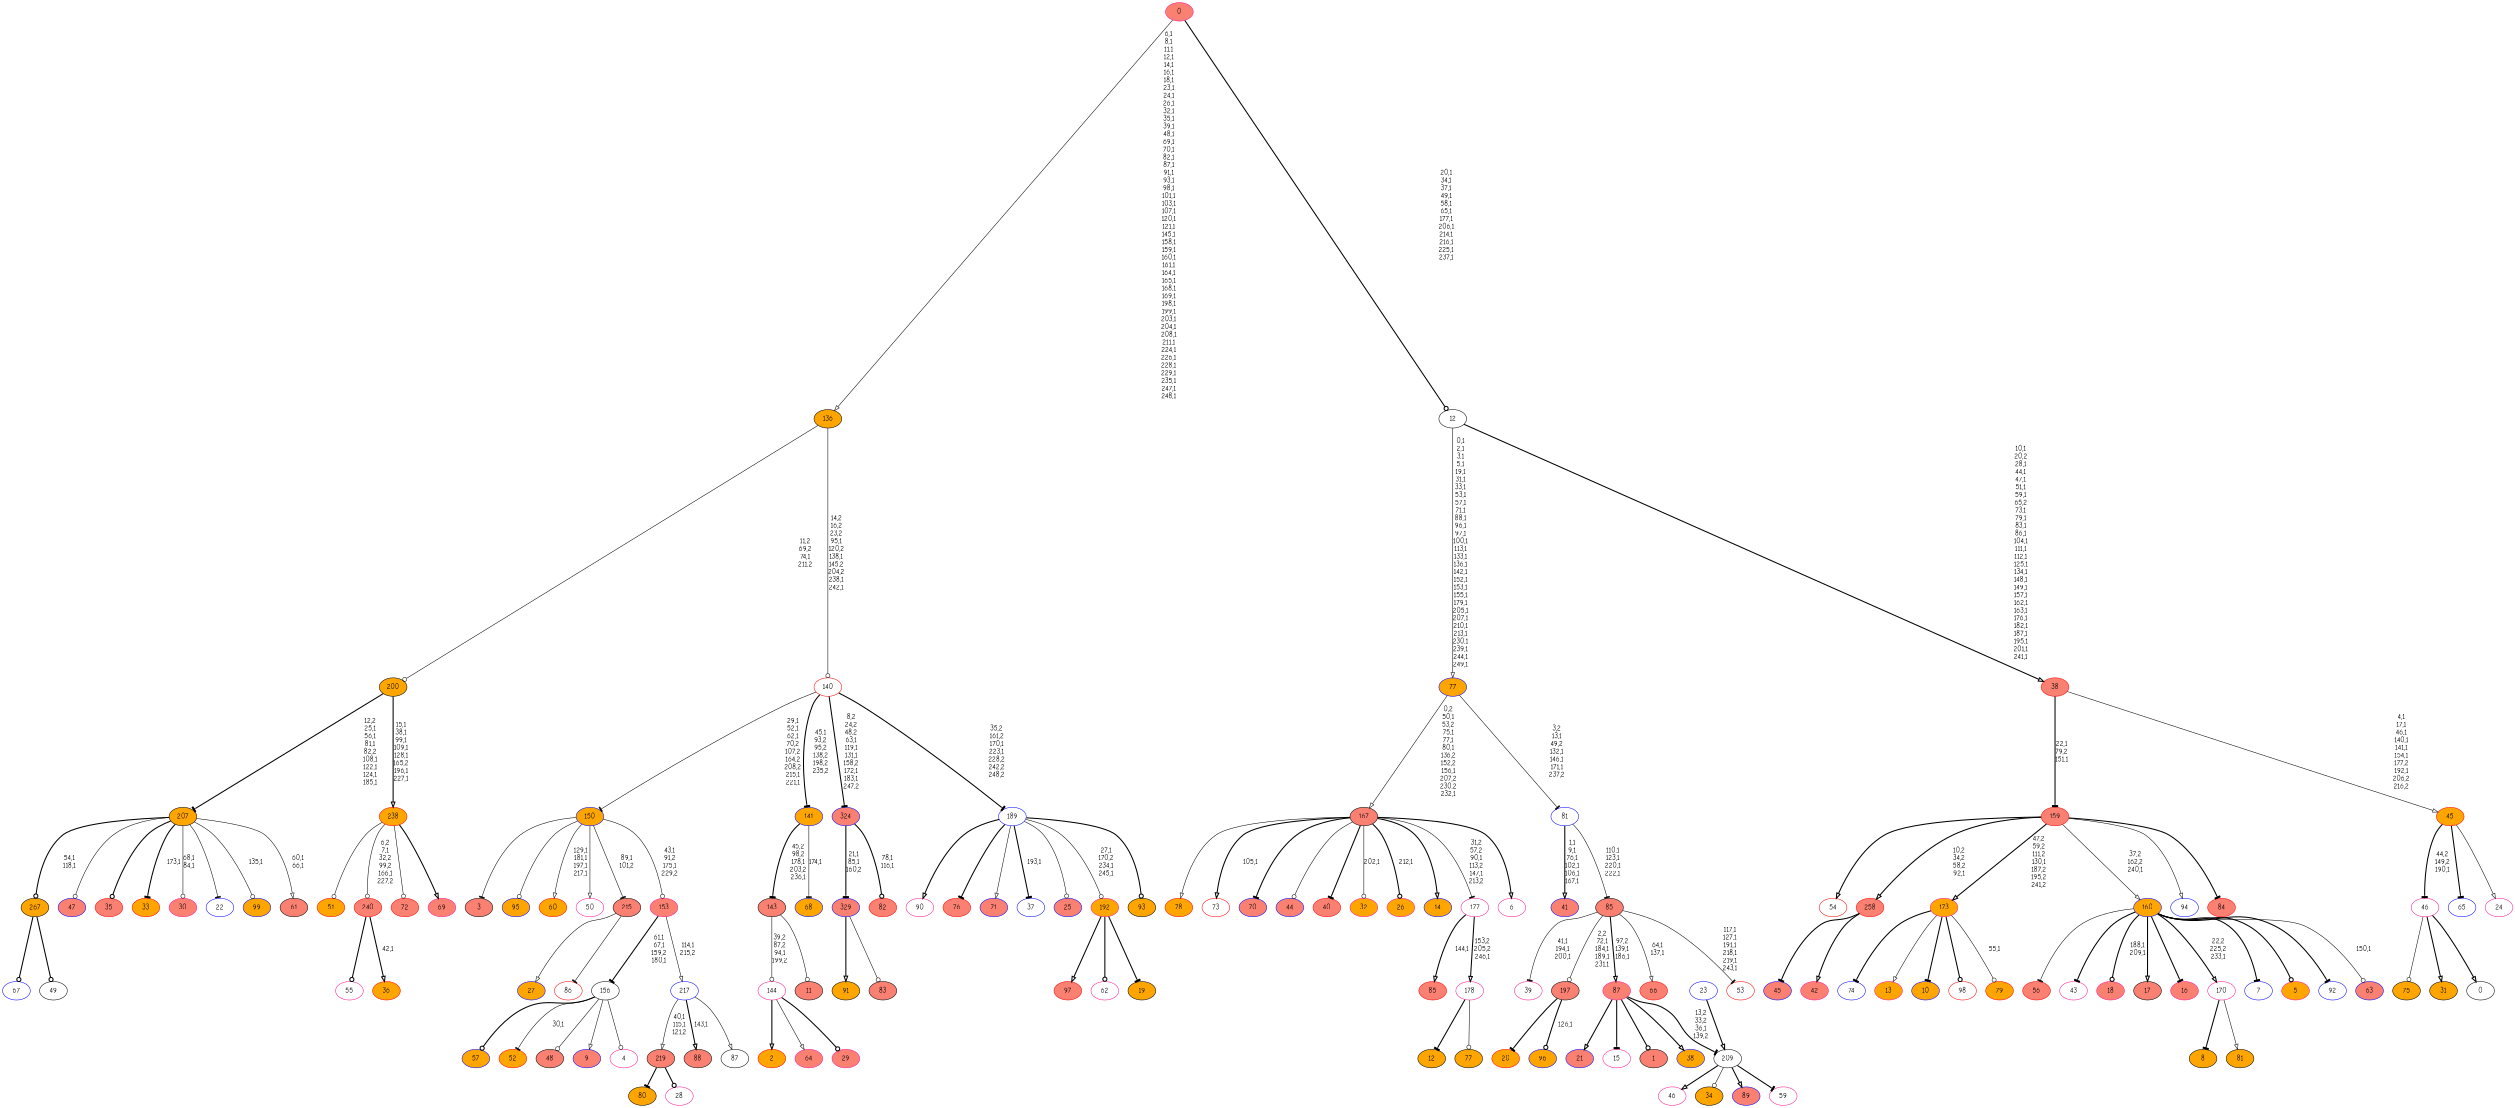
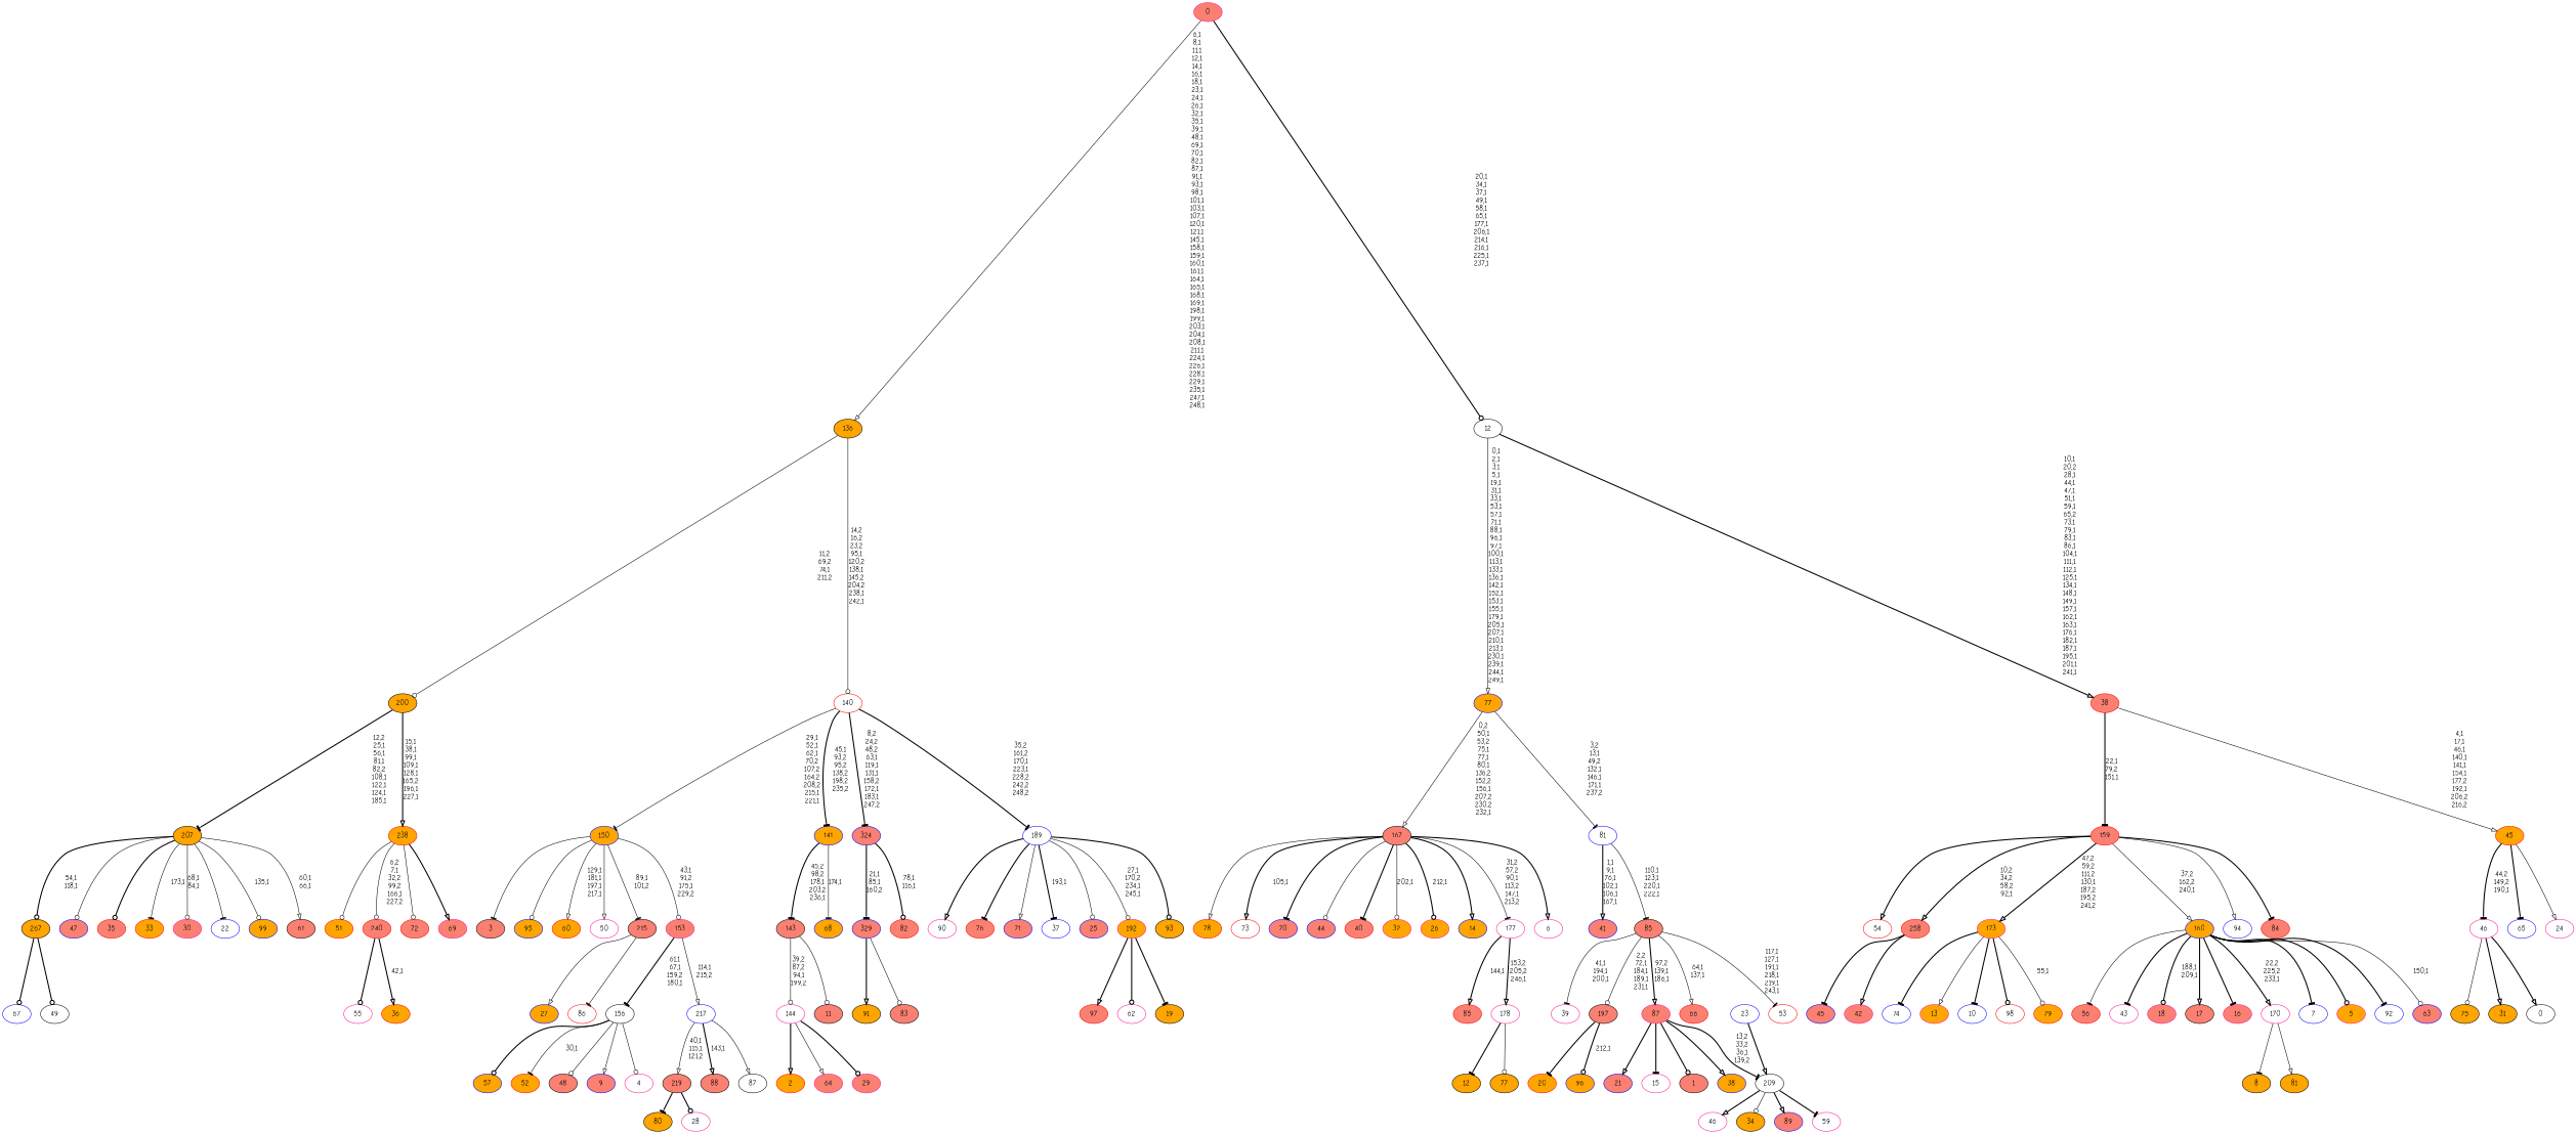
  digraph {
    fontname="Comic Neue"
    node [color=blue fillcolor=salmon fontname="Comic Neue" style=filled]
    edge [arrowhead=onormal fontname="Comic Neue" style=bold]
    n1 [fillcolor=orange label=99]
    n2 [color=red fillcolor=white label=98]
    n3 [color=red label=97]
    n4 [fillcolor=orange label=96]
    n5 [fillcolor=orange label=95]
    n6 [fillcolor=white label=94]
    n7 [color=black fillcolor=orange label=93]
    n8 [fillcolor=white label=92]
    n9 [color=black fillcolor=orange label=91]
    n10 [color=deeppink fillcolor=white label=90]
    n11 [label=89]
    n12 [color=black label=88]
    n13 [color=black fillcolor=white label=87]
    n14 [color=red fillcolor=white label=86]
    n15 [color=red label=85]
    n16 [color=red label=84]
    n17 [color=black label=83]
    329
    n19 [color=red label=82]
    324
    n21 [color=black fillcolor=orange label=81]
    n22 [color=black fillcolor=orange label=80]
    n23 [color=red fillcolor=orange label=79]
    n24 [color=red fillcolor=orange label=78]
    n25 [color=black fillcolor=orange label=77]
    n26 [color=red label=76]
    n27 [color=black fillcolor=orange label=75]
    n28 [fillcolor=white label=74]
    n29 [color=red fillcolor=white label=73]
    n30 [color=red label=72]
    n31 [label=71]
    n32 [label=70]
    n33 [color=deeppink label=69]
    n34 [fillcolor=orange label=68]
    n35 [fillcolor=white label=67]
    n36 [color=red label=66]
    n37 [fillcolor=white label=65]
    n38 [color=deeppink label=64]
    n39 [label=63]
    n40 [color=deeppink fillcolor=white label=62]
    n41 [color=black label=61]
    n42 [color=red fillcolor=orange label=60]
    n43 [color=deeppink fillcolor=white label=59]
    n44 [fillcolor=orange label=57]
    n45 [color=red label=56]
    n46 [color=deeppink fillcolor=white label=55]
    n47 [color=red fillcolor=white label=54]
    n48 [color=red fillcolor=white label=53]
    n49 [color=red fillcolor=orange label=52]
    n50 [color=red fillcolor=orange label=51]
    n51 [color=deeppink fillcolor=white label=50]
    n52 [color=black fillcolor=white label=49]
    267 [color=black fillcolor=orange]
    n54 [color=black label=48]
    n55 [label=47]
    n56 [color=deeppink fillcolor=white label=46]
    n57 [label=45]
    n58 [label=44]
    n59 [color=deeppink fillcolor=white label=43]
    n60 [color=deeppink label=42]
    258 [color=red]
    n62 [label=41]
    n63 [color=red label=40]
    n64 [color=deeppink fillcolor=white label=39]
    n65 [fillcolor=orange label=38]
    n66 [fillcolor=white label=37]
    n67 [color=red fillcolor=orange label=36]
    240 [color=red]
    238 [color=red fillcolor=orange]
    n70 [color=red label=35]
    n71 [color=black fillcolor=orange label=34]
    n72 [color=red fillcolor=orange label=33]
    n73 [color=deeppink fillcolor=orange label=32]
    n74 [color=black fillcolor=orange label=31]
    n75 [color=deeppink label=30]
    n76 [color=deeppink label=29]
    n77 [color=deeppink fillcolor=white label=28]
    219 [color=black]
    217 [fillcolor=white]
    n80 [fillcolor=orange label=27]
    215 [color=black]
    n82 [color=deeppink fillcolor=orange label=26]
    n83 [label=25]
    n84 [color=deeppink fillcolor=white label=24]
    n85 [fillcolor=white label=23]
    209 [color=black fillcolor=white]
    n87 [fillcolor=white label=22]
    207 [color=black fillcolor=orange]
    200 [color=black fillcolor=orange]
    n90 [label=21]
    n91 [color=red fillcolor=orange label=20]
    197 [color=black]
    n93 [color=black fillcolor=orange label=19]
    192 [color=deeppink fillcolor=orange]
    189 [fillcolor=white]
    n96 [color=deeppink label=18]
    n97 [color=black label=17]
    n98 [color=deeppink label=16]
    n99 [color=deeppink fillcolor=white label=15]
    n100 [fillcolor=orange label=14]
    n101 [color=deeppink fillcolor=orange label=13]
    n102 [color=black fillcolor=orange label=12]
    178 [color=deeppink fillcolor=white]
    177 [color=deeppink fillcolor=white]
    n105 [color=black label=11]
-   n106 [fillcolor=orange label=10]
+   n106 [fillcolor=white label=10]
    173 [color=deeppink fillcolor=orange]
    n108 [label=9]
    n109 [color=black fillcolor=orange label=8]
    170 [color=deeppink fillcolor=white]
    n111 [fillcolor=white label=7]
    n112 [color=deeppink fillcolor=white label=6]
    167 [color=black]
    n114 [color=deeppink fillcolor=orange label=5]
    160 [fillcolor=orange]
    159 [color=red]
    n117 [color=deeppink fillcolor=white label=4]
    156 [color=black fillcolor=white]
    153 [color=deeppink]
    n120 [color=black label=3]
    150 [fillcolor=orange]
    n122 [color=red fillcolor=orange label=2]
    144 [color=deeppink fillcolor=white]
    143 [color=black]
    141 [fillcolor=orange]
    140 [color=red fillcolor=white]
    136 [color=black fillcolor=orange]
    n128 [color=black label=1]
    87 [color=deeppink]
    85 [color=black]
    81 [fillcolor=white]
    77 [fillcolor=orange]
    n133 [color=black fillcolor=white label=0]
    46 [color=deeppink fillcolor=white]
    45 [color=red fillcolor=orange]
    38 [color=red]
    12 [color=black fillcolor=white]
    0 [color=deeppink]
    329 -> n9
    329 -> n17 [arrowhead=odot style=solid]
    324 -> 329 [arrowhead=tee label="21,1\n85,1\n160,2"]
    324 -> n19 [arrowhead=odot label="78,1\n116,1"]
    267 -> n35 [arrowhead=odot]
    267 -> n52 [arrowhead=odot]
    258 -> n57 [arrowhead=tee]
    258 -> n60
    240 -> n46 [arrowhead=odot]
    240 -> n67 [label="42,1"]
    238 -> n30 [arrowhead=odot style=solid]
    238 -> n33
    238 -> n50 [arrowhead=odot style=solid]
    238 -> 240 [arrowhead=odot label="6,2\n7,1\n32,2\n99,2\n166,1\n227,2" style=solid]
    219 -> n22 [arrowhead=tee]
    219 -> n77 [arrowhead=odot]
    217 -> n12 [label="143,1"]
    217 -> n13 [style=solid]
    217 -> 219 [label="40,1\n115,1\n121,2" style=solid]
    215 -> n14 [arrowhead=tee style=solid]
    215 -> n80 [style=solid]
    n85 -> 209
    209 -> n11
    209 -> n43 [arrowhead=tee]
    209 -> n56
    209 -> n71 [arrowhead=odot style=solid]
    207 -> n1 [arrowhead=odot label="135,1" style=solid]
    207 -> n41 [label="60,1\n66,1" style=solid]
    207 -> 267 [arrowhead=odot label="54,1\n118,1"]
    207 -> n55 [arrowhead=odot style=solid]
    207 -> n70 [arrowhead=odot]
-   207 -> n72 [arrowhead=tee label="173,1"]
+   207 -> n72 [arrowhead=tee label="173,1" style=solid]
    207 -> n75 [arrowhead=odot label="68,1\n84,1" style=solid]
    207 -> n87 [arrowhead=tee style=solid]
    200 -> 238 [label="15,1\n38,1\n99,1\n109,1\n128,1\n165,2\n196,1\n227,1"]
    200 -> 207 [arrowhead=tee label="12,2\n25,1\n56,1\n81,1\n82,2\n108,1\n122,1\n124,1\n185,1"]
-   197 -> n4 [arrowhead=odot label="126,1"]
+   197 -> n4 [arrowhead=odot label="212,1"]
    197 -> n91 [arrowhead=tee]
    192 -> n3
    192 -> n40 [arrowhead=odot]
    192 -> n93 [arrowhead=tee]
    189 -> n7 [arrowhead=odot]
    189 -> n10
    189 -> n26 [arrowhead=tee]
    189 -> n31 [style=solid]
    189 -> n66 [arrowhead=tee label="193,1"]
    189 -> n83 [arrowhead=odot style=solid]
    189 -> 192 [arrowhead=odot label="27,1\n170,2\n234,1\n245,1" style=solid]
    178 -> n25 [arrowhead=odot style=solid]
    178 -> n102 [arrowhead=tee]
    177 -> n15 [label="144,1"]
    177 -> 178 [label="153,2\n205,2\n246,1"]
    173 -> n2 [arrowhead=odot]
    173 -> n23 [arrowhead=odot label="55,1" style=solid]
    173 -> n28 [arrowhead=tee]
    173 -> n101 [style=solid]
    173 -> n106 [arrowhead=tee]
    170 -> n21 [style=solid]
-   170 -> n109 [arrowhead=tee]
+   170 -> n109 [arrowhead=tee style=solid]
    167 -> n24 [style=solid]
    167 -> n29 [label="105,1"]
    167 -> n32 [arrowhead=tee]
    167 -> n58 [arrowhead=odot style=solid]
    167 -> n63 [arrowhead=tee]
    167 -> n73 [arrowhead=odot label="202,1" style=solid]
    167 -> n82 [arrowhead=odot label="212,1"]
    167 -> n100
    167 -> 177 [arrowhead=tee label="31,2\n57,2\n90,1\n113,2\n147,1\n213,2" style=solid]
    167 -> n112
    160 -> n8 [arrowhead=tee]
    160 -> n39 [arrowhead=odot label="150,1" style=solid]
    160 -> n45 [arrowhead=tee style=solid]
    160 -> n59 [arrowhead=tee]
    160 -> n96 [arrowhead=odot label="188,1\n209,1"]
    160 -> n97
    160 -> n98 [arrowhead=tee]
    160 -> 170 [label="22,2\n225,2\n233,1"]
    160 -> n111 [arrowhead=tee]
    160 -> n114 [arrowhead=odot]
    159 -> n6 [style=solid]
    159 -> n16 [arrowhead=tee]
    159 -> n47
    159 -> 258 [label="10,2\n34,2\n58,2\n92,1"]
    159 -> 173 [label="47,2\n59,2\n111,2\n130,1\n187,2\n195,2\n241,2"]
    159 -> 160 [label="37,2\n162,2\n240,1" style=solid]
    156 -> n44 [arrowhead=odot]
    156 -> n49 [arrowhead=tee label="30,1" style=solid]
    156 -> n54 [arrowhead=odot style=solid]
    156 -> n108 [style=solid]
    156 -> n117 [arrowhead=odot style=solid]
    153 -> 217 [label="114,1\n215,2" style=solid]
    153 -> 156 [arrowhead=tee label="61,1\n67,1\n159,2\n180,1"]
    150 -> n5 [arrowhead=odot style=solid]
    150 -> n42 [label="129,1\n181,1\n197,1\n217,1" style=solid]
    150 -> n51 [style=solid]
    150 -> 215 [arrowhead=tee label="89,1\n101,2" style=solid]
    150 -> 153 [arrowhead=odot label="43,1\n91,2\n175,1\n229,2" style=solid]
    150 -> n120 [arrowhead=tee style=solid]
    144 -> n38 [style=solid]
    144 -> n76 [arrowhead=odot]
    144 -> n122
    143 -> n105 [arrowhead=odot style=solid]
    143 -> 144 [arrowhead=odot label="39,2\n87,2\n94,1\n199,2" style=solid]
    141 -> n34 [arrowhead=tee label="174,1" style=solid]
    141 -> 143 [arrowhead=tee label="45,2\n98,2\n178,1\n203,2\n236,1"]
    140 -> 324 [arrowhead=tee label="8,2\n24,2\n48,2\n63,1\n119,1\n131,1\n158,2\n172,1\n183,1\n247,2"]
    140 -> 189 [arrowhead=tee label="35,2\n161,2\n170,1\n223,1\n228,2\n242,2\n248,2"]
    140 -> 150 [arrowhead=tee label="29,1\n52,1\n62,1\n70,2\n107,2\n164,2\n208,2\n215,1\n221,1" style=solid]
    140 -> 141 [arrowhead=tee label="45,1\n93,2\n95,2\n138,2\n198,2\n235,2"]
    136 -> 200 [arrowhead=odot label="11,2\n69,2\n74,1\n211,2" style=solid]
    136 -> 140 [arrowhead=odot label="14,2\n16,2\n23,2\n95,1\n120,2\n138,1\n145,2\n204,2\n238,1\n242,1" style=solid]
    87 -> n65
    87 -> 209 [arrowhead=tee label="13,2\n33,2\n36,1\n139,2"]
    87 -> n90
    87 -> n99 [arrowhead=tee]
    87 -> n128 [arrowhead=odot]
    85 -> n36 [label="64,1\n137,1" style=solid]
    85 -> n48 [arrowhead=tee label="117,1\n127,1\n191,1\n218,1\n219,1\n243,1" style=solid]
    85 -> n64 [arrowhead=tee label="41,1\n194,1\n200,1" style=solid]
    85 -> 197 [arrowhead=odot label="2,2\n72,1\n184,1\n189,1\n231,1" style=solid]
    85 -> 87 [label="97,2\n139,1\n186,1"]
    81 -> n62 [label="1,1\n9,1\n76,1\n102,1\n106,1\n167,1"]
    81 -> 85 [arrowhead=tee label="110,1\n123,1\n220,1\n222,1" style=solid]
    77 -> 167 [label="0,2\n50,1\n53,2\n75,1\n77,1\n80,1\n136,2\n152,2\n156,1\n207,2\n230,2\n232,1" style=solid]
    77 -> 81 [arrowhead=tee label="3,2\n13,1\n49,2\n132,1\n146,1\n171,1\n237,2" style=solid]
    46 -> n27 [arrowhead=odot style=solid]
    46 -> n74
    46 -> n133
    45 -> n37 [arrowhead=tee]
    45 -> n84 [style=solid]
    45 -> 46 [arrowhead=tee label="44,2\n149,2\n190,1"]
    38 -> 159 [arrowhead=tee label="22,1\n79,2\n151,1"]
    38 -> 45 [label="4,1\n17,1\n46,1\n140,1\n141,1\n154,1\n177,2\n192,1\n206,2\n216,2" style=solid]
    12 -> 77 [label="0,1\n2,1\n3,1\n5,1\n19,1\n31,1\n33,1\n53,1\n57,1\n71,1\n88,1\n96,1\n97,1\n100,1\n113,1\n133,1\n136,1\n142,1\n152,1\n153,1\n155,1\n179,1\n205,1\n207,1\n210,1\n213,1\n230,1\n239,1\n244,1\n249,1" style=solid]
    12 -> 38 [label="10,1\n20,2\n28,1\n44,1\n47,1\n51,1\n59,1\n65,2\n73,1\n79,1\n83,1\n86,1\n104,1\n111,1\n112,1\n125,1\n134,1\n148,1\n149,1\n157,1\n162,1\n163,1\n176,1\n182,1\n187,1\n195,1\n201,1\n241,1"]
    0 -> 136 [label="6,1\n8,1\n11,1\n12,1\n14,1\n16,1\n18,1\n23,1\n24,1\n26,1\n32,1\n35,1\n39,1\n48,1\n69,1\n70,1\n82,1\n87,1\n91,1\n93,1\n98,1\n101,1\n103,1\n107,1\n120,1\n121,1\n145,1\n158,1\n159,1\n160,1\n161,1\n164,1\n165,1\n168,1\n169,1\n198,1\n199,1\n203,1\n204,1\n208,1\n211,1\n224,1\n226,1\n228,1\n229,1\n235,1\n247,1\n248,1" style=solid]
    0 -> 12 [arrowhead=odot label="20,1\n34,1\n37,1\n49,1\n58,1\n65,1\n177,1\n206,1\n214,1\n216,1\n225,1\n237,1"]
  }
